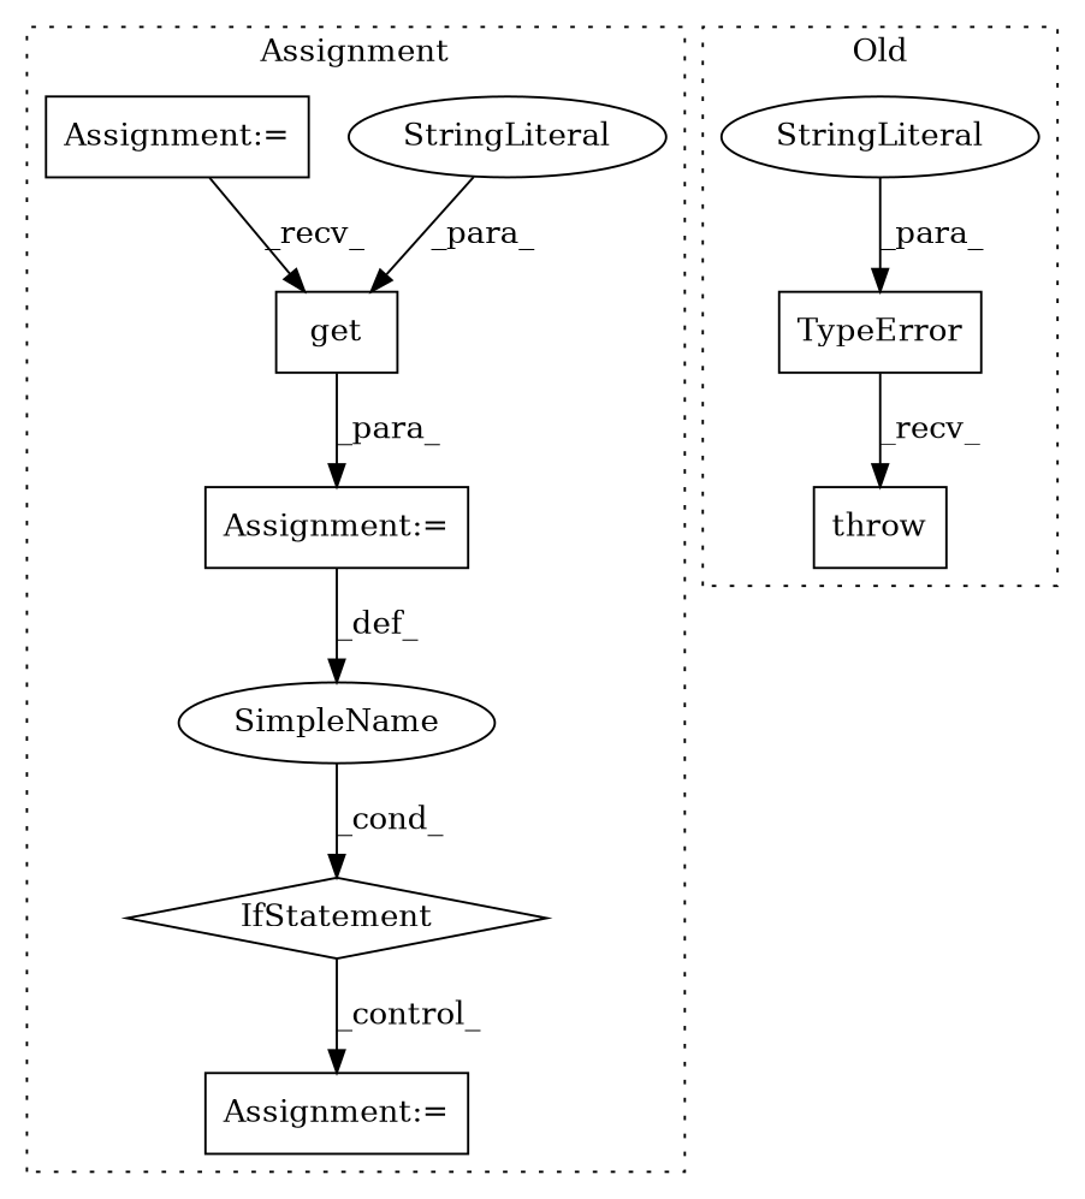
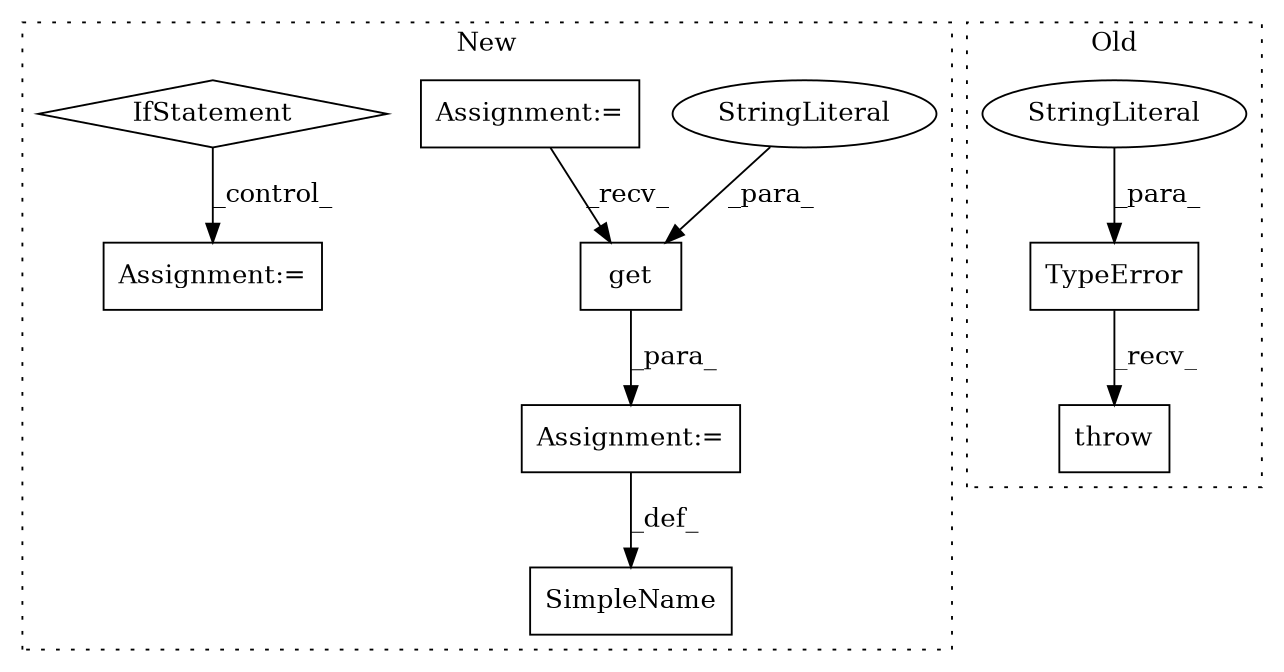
  digraph {
    node [a=7 l=1 shape=box]
    n1 [a=32 l="4,1" label=get s="11792,11806"]
    n2 [a=45 l=5 label=StringLiteral s=11796 shape=ellipse]
    n3 [label="Assignment:=" s=11784]
    n4 [l=6 label="Assignment:=" s=11383]
    n5 [a=25 l="4,2" label=IfStatement s="11813,11828" shape=diamond]
-   n6 [a=42 label=SimpleName shape=ellipse l=""]
+   n6 [a=42 label=SimpleName l=""]
    n7 [label="Assignment:=" s=11958]
    n8 [a=32 l="10,1" label=TypeError s="11599,11654"]
    n9 [a=53 l=6 label=throw s=11593]
    n10 [a=45 l=45 label=StringLiteral s=11609 shape=ellipse]
    subgraph cluster_1 {
-     label=Assignment
+     label=New
      style=dotted
      n1
      n2
      n3
      n4
      n5
      n6
      n7
    }
    subgraph cluster_2 {
      label=Old
      style=dotted
      n8
      n9
      n10
    }
    n1 -> n3 [label=_para_]
    n2 -> n1 [label=_para_]
    n3 -> n6 [label=_def_]
    n4 -> n1 [label=_recv_]
    n5 -> n7 [label=_control_]
-   n6 -> n5 [label=_cond_]
    n8 -> n9 [label=_recv_]
    n10 -> n8 [label=_para_]
  }
